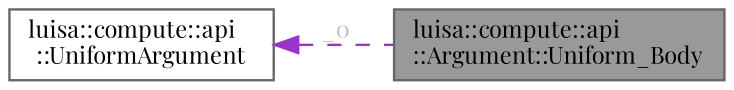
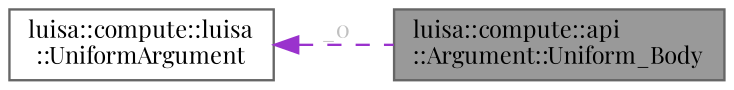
  digraph {
    rankdir=LR
    fontname="Playfair Display"
    node [color=gray40 fontname="Playfair Display" fontsize=10 shape=box style=filled]
    n1 [fillcolor=grey60 fontcolor=black height=0.2 label="luisa::compute::api\l::Argument::Uniform_Body" width=0.4]
-   n2 [fillcolor=white height=0.2 label="luisa::compute::api\l::UniformArgument" width=0.4]
+   n2 [fillcolor=white height=0.2 label="luisa::compute::luisa\l::UniformArgument" width=0.4]
    n2 -> n1 [color=darkorchid3 dir=back fontcolor=grey fontname="Playfair Display" fontsize=10 label=" _0" labelfontname=Helvetica labelfontsize=10 style=dashed]
  }
